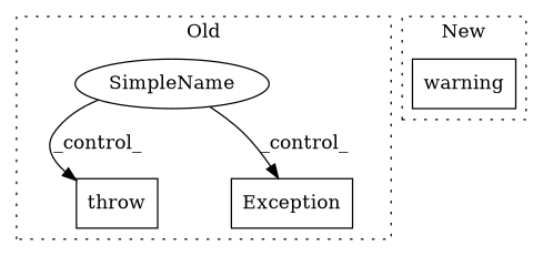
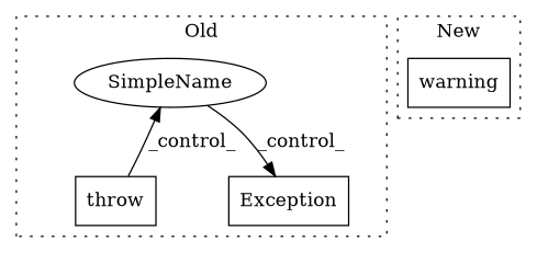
  digraph {
    node [a=32 shape=box]
    edge [style=solid]
    n1 [l="10,1" label=Exception s="12200,12294"]
    n2 [a=53 l=6 label=throw s=12194]
    n3 [a=42 label=SimpleName shape=ellipse]
    n4 [l="8,1" label=warning s="11882,11982"]
    subgraph cluster_1 {
      label=Old
      style=dotted
      n1
      n2
      n3
    }
    subgraph cluster_2 {
      label=New
      style=dotted
      n4
    }
    n3 -> n1 [label=_control_]
-   n3 -> n2 [label=_control_]
+   n2 -> n3 [label=_control_]
  }
